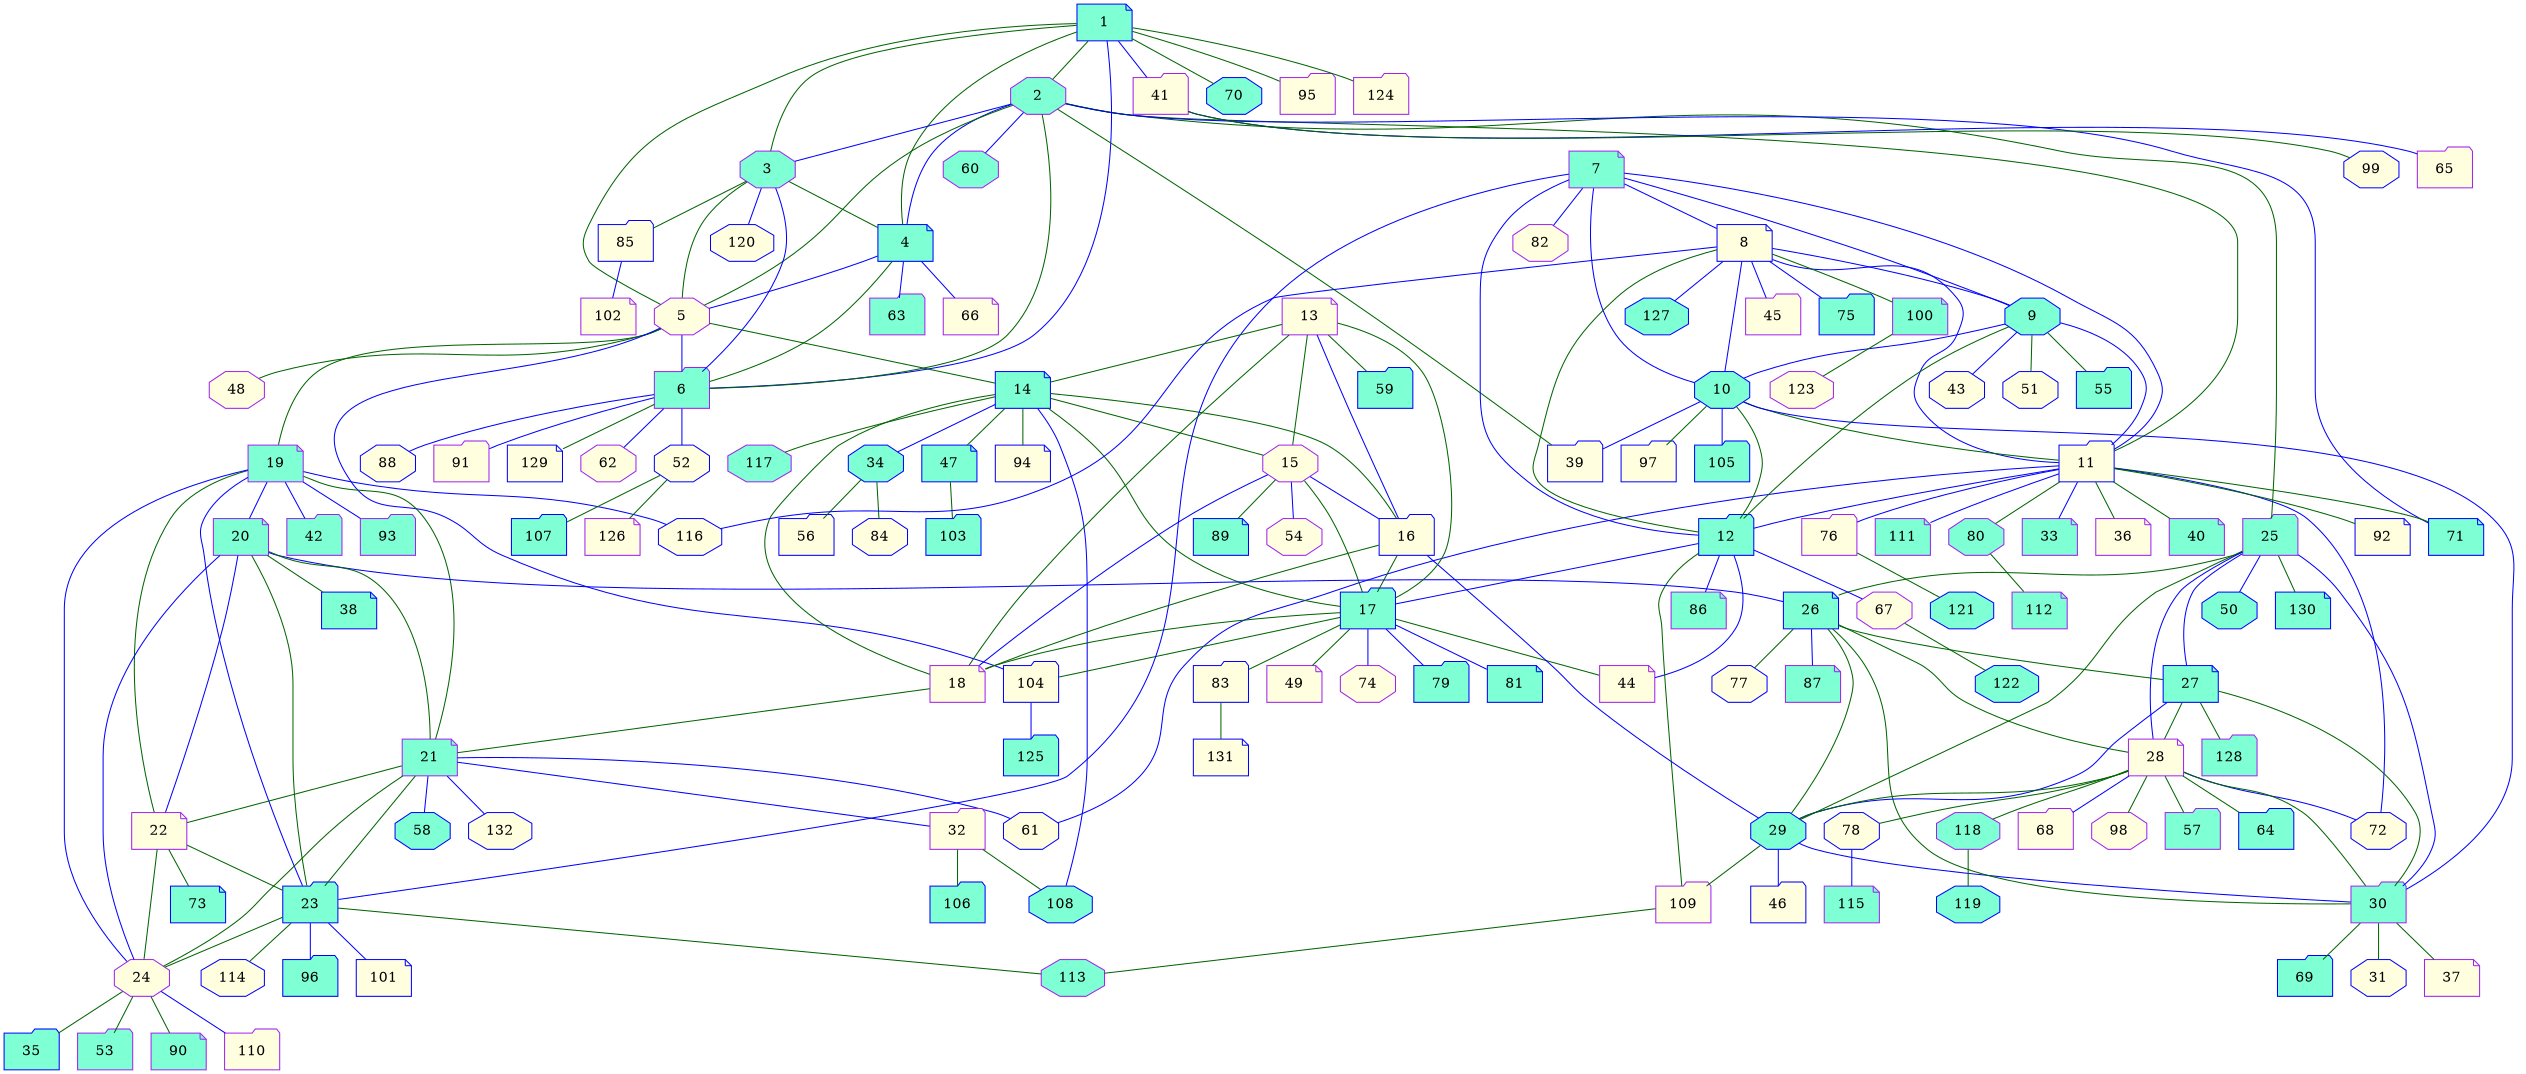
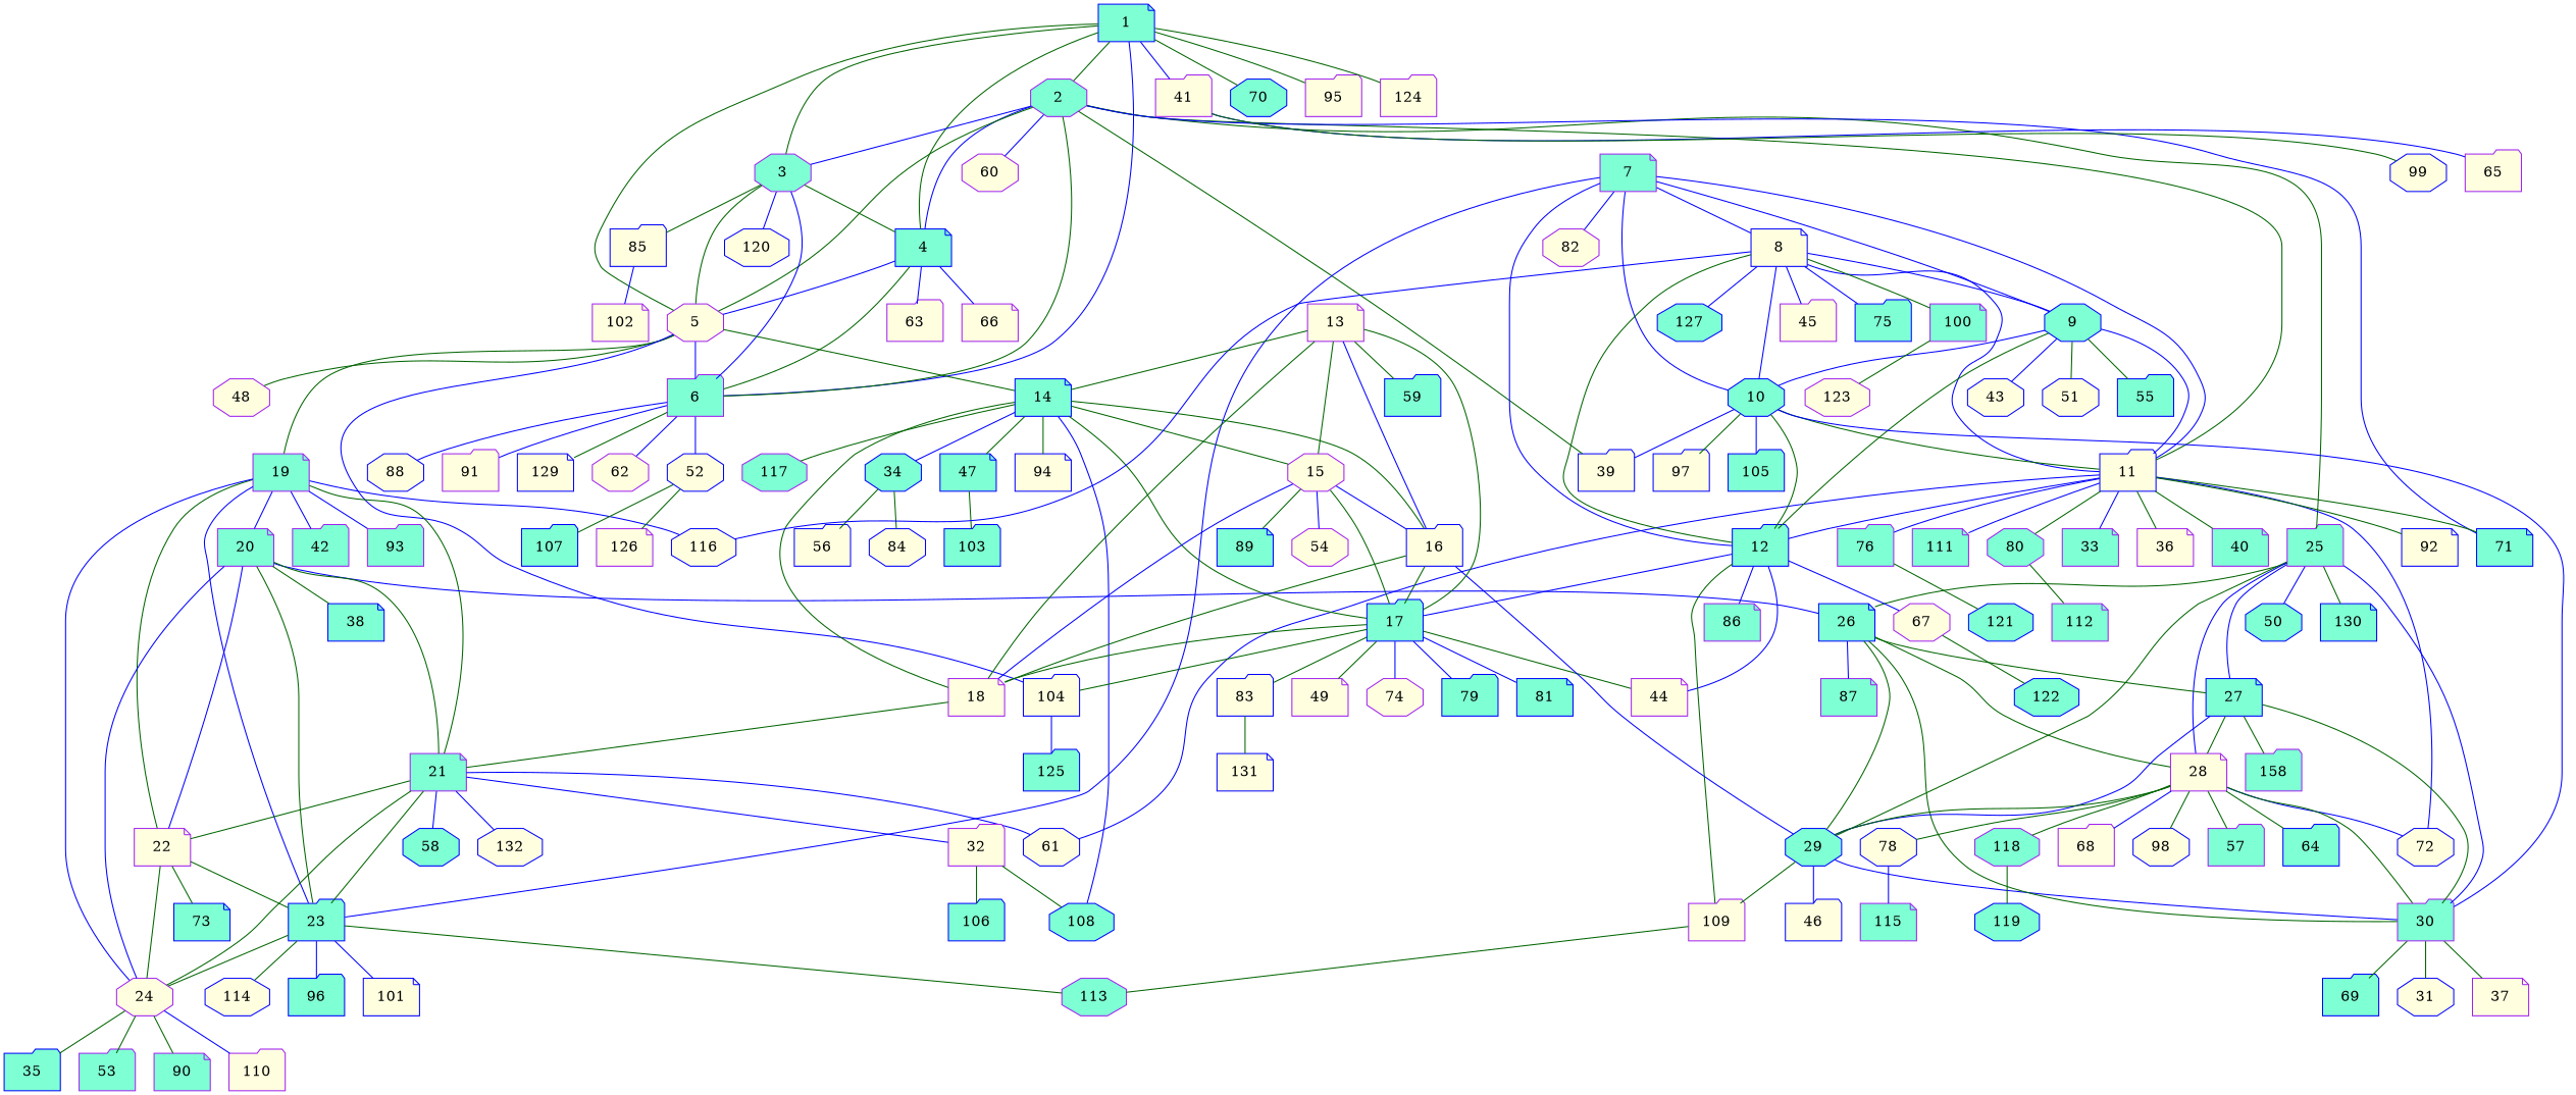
  graph {
    node [color=blue fillcolor=aquamarine shape=octagon style=filled]
    edge [color=darkgreen]
    1 [shape=note]
    2 [color=purple]
    3 [color=purple]
    4 [shape=note]
    5 [color=purple fillcolor=lightyellow]
    6 [color=purple shape=folder]
    41 [color=purple fillcolor=lightyellow shape=folder]
    70
    95 [color=purple fillcolor=lightyellow shape=folder]
    124 [color=purple fillcolor=lightyellow shape=folder]
    11 [fillcolor=lightyellow shape=folder]
    25 [color=purple shape=folder]
    39 [fillcolor=lightyellow shape=folder]
-   60 [color=purple]
+   60 [color=purple fillcolor=lightyellow]
    71 [shape=note]
    85 [fillcolor=lightyellow shape=folder]
    120 [fillcolor=lightyellow]
-   63 [color=purple shape=folder]
+   63 [color=purple fillcolor=lightyellow shape=folder]
    66 [color=purple fillcolor=lightyellow shape=note]
    14 [shape=note]
    19 [color=purple shape=note]
    48 [color=purple fillcolor=lightyellow]
    104 [fillcolor=lightyellow shape=folder]
    52 [fillcolor=lightyellow]
    62 [color=purple fillcolor=lightyellow]
    88 [fillcolor=lightyellow]
    91 [color=purple fillcolor=lightyellow shape=folder]
    129 [fillcolor=lightyellow shape=note]
    65 [color=purple fillcolor=lightyellow shape=folder]
    99 [fillcolor=lightyellow]
    12 [shape=folder]
    33 [color=purple shape=note]
    36 [color=purple fillcolor=lightyellow shape=note]
    40 [color=purple shape=note]
    61 [fillcolor=lightyellow]
    72 [fillcolor=lightyellow]
-   76 [color=purple fillcolor=lightyellow shape=folder]
+   76 [color=purple shape=folder]
    80 [color=purple]
    92 [fillcolor=lightyellow shape=note]
    111 [color=purple shape=note]
    30 [color=purple shape=folder]
    29
    26 [shape=note]
    27 [shape=note]
    28 [color=purple fillcolor=lightyellow shape=note]
    50
    130 [shape=note]
    102 [color=purple fillcolor=lightyellow shape=note]
    17 [shape=folder]
    15 [color=purple fillcolor=lightyellow]
    16 [fillcolor=lightyellow shape=folder]
    18 [color=purple fillcolor=lightyellow shape=note]
    34
    47 [shape=note]
    94 [fillcolor=lightyellow shape=note]
    108
    117 [color=purple]
    23 [shape=folder]
    116 [fillcolor=lightyellow]
    21 [color=purple shape=note]
    20 [color=purple shape=note]
    22 [color=purple fillcolor=lightyellow shape=note]
    24 [color=purple fillcolor=lightyellow]
    42 [color=purple shape=folder]
    93 [color=purple shape=folder]
    125 [shape=folder]
    107 [shape=folder]
    126 [color=purple fillcolor=lightyellow shape=note]
    7 [color=purple shape=note]
    8 [fillcolor=lightyellow shape=note]
    9
    10
    82 [color=purple fillcolor=lightyellow]
    45 [color=purple fillcolor=lightyellow shape=folder]
    75 [shape=folder]
    100 [color=purple shape=note]
    127
    43 [fillcolor=lightyellow]
    51 [fillcolor=lightyellow]
    55 [shape=folder]
    97 [fillcolor=lightyellow shape=folder]
    105 [shape=folder]
    44 [color=purple fillcolor=lightyellow shape=note]
    67 [color=purple fillcolor=lightyellow]
    86 [color=purple shape=note]
    109 [color=purple fillcolor=lightyellow shape=folder]
    96 [shape=folder]
    101 [fillcolor=lightyellow shape=note]
    113 [color=purple]
    114 [fillcolor=lightyellow]
    123 [color=purple fillcolor=lightyellow]
    31 [fillcolor=lightyellow]
    37 [color=purple fillcolor=lightyellow shape=note]
    69 [shape=folder]
    121
    112 [color=purple shape=note]
    49 [color=purple fillcolor=lightyellow shape=note]
    74 [color=purple fillcolor=lightyellow]
    79 [shape=folder]
    81 [shape=note]
    83 [fillcolor=lightyellow shape=folder]
    122
    13 [color=purple fillcolor=lightyellow shape=note]
    59 [shape=folder]
    54 [color=purple fillcolor=lightyellow]
    89 [shape=note]
    56 [fillcolor=lightyellow shape=folder]
    84 [fillcolor=lightyellow]
    103 [shape=folder]
    46 [fillcolor=lightyellow shape=folder]
    131 [fillcolor=lightyellow shape=note]
    32 [color=purple fillcolor=lightyellow shape=folder]
    58
    132 [fillcolor=lightyellow]
    38 [shape=note]
    73 [shape=note]
    35 [shape=folder]
    53 [color=purple shape=folder]
    90 [color=purple shape=note]
    110 [color=purple fillcolor=lightyellow shape=folder]
-   77 [fillcolor=lightyellow]
    87 [color=purple shape=note]
    106 [shape=folder]
-   128 [color=purple shape=folder]
+   128 [color=purple shape=folder label=158]
    57 [color=purple shape=folder]
    64 [shape=folder]
    68 [color=purple fillcolor=lightyellow shape=folder]
    78 [fillcolor=lightyellow]
-   98 [color=purple fillcolor=lightyellow]
+   98 [fillcolor=lightyellow]
    118 [color=purple]
    115 [color=purple shape=note]
    119
    1 -- 2
    1 -- 3
    1 -- 4
    1 -- 5
    1 -- 6 [color=blue]
    1 -- 41 [color=blue]
    1 -- 70
    1 -- 95
    1 -- 124
    2 -- 3 [color=blue]
    2 -- 4 [color=blue]
    2 -- 5
    2 -- 6
    2 -- 11
    2 -- 25
    2 -- 39
    2 -- 60 [color=blue]
    2 -- 71 [color=blue]
    3 -- 4
    3 -- 5
    3 -- 6 [color=blue]
    3 -- 85
    3 -- 120 [color=blue]
    4 -- 5 [color=blue]
    4 -- 6
    4 -- 63 [color=blue]
    4 -- 66 [color=blue]
    5 -- 6 [color=blue]
    5 -- 14
    5 -- 19
    5 -- 48
    5 -- 104 [color=blue]
    6 -- 52 [color=blue]
    6 -- 62 [color=blue]
    6 -- 88 [color=blue]
    6 -- 91 [color=blue]
    6 -- 129
    41 -- 65 [color=blue]
    41 -- 99
    11 -- 71
    11 -- 12 [color=blue]
    11 -- 33 [color=blue]
    11 -- 36
    11 -- 40
    11 -- 61 [color=blue]
    11 -- 72 [color=blue]
    11 -- 76 [color=blue]
    11 -- 80
    11 -- 92
    11 -- 111 [color=blue]
    25 -- 30 [color=blue]
    25 -- 29
    25 -- 26
    25 -- 27 [color=blue]
    25 -- 28 [color=blue]
    25 -- 50 [color=blue]
    25 -- 130
    85 -- 102 [color=blue]
    14 -- 17
    14 -- 15
    14 -- 16
    14 -- 18
    14 -- 34 [color=blue]
    14 -- 47
    14 -- 94
    14 -- 108 [color=blue]
    14 -- 117
    19 -- 23 [color=blue]
    19 -- 116 [color=blue]
    19 -- 21
    19 -- 20 [color=blue]
    19 -- 22
    19 -- 24 [color=blue]
    19 -- 42 [color=blue]
    19 -- 93 [color=blue]
    104 -- 125 [color=blue]
    52 -- 107
    52 -- 126
    12 -- 17 [color=blue]
    12 -- 44 [color=blue]
    12 -- 67 [color=blue]
    12 -- 86 [color=blue]
    12 -- 109
    76 -- 121
    80 -- 112
    30 -- 31
    30 -- 37
    30 -- 69
    29 -- 30 [color=blue]
    29 -- 109
    29 -- 46 [color=blue]
    26 -- 30
    26 -- 29
    26 -- 27
    26 -- 28
-   26 -- 77
    26 -- 87 [color=blue]
    27 -- 30
    27 -- 29 [color=blue]
    27 -- 28
    27 -- 128
    28 -- 72 [color=blue]
    28 -- 30
    28 -- 29
    28 -- 57
    28 -- 64
    28 -- 68 [color=blue]
    28 -- 78
    28 -- 98
    28 -- 118
    17 -- 104
    17 -- 18
    17 -- 44
    17 -- 49
    17 -- 74 [color=blue]
    17 -- 79 [color=blue]
    17 -- 81 [color=blue]
    17 -- 83
    15 -- 17
    15 -- 16 [color=blue]
    15 -- 18 [color=blue]
    15 -- 54 [color=blue]
    15 -- 89
    16 -- 29 [color=blue]
    16 -- 17
    16 -- 18
    18 -- 21
    34 -- 56
    34 -- 84
    47 -- 103
    23 -- 24
    23 -- 96 [color=blue]
    23 -- 101 [color=blue]
    23 -- 113
    23 -- 114
    21 -- 61 [color=blue]
    21 -- 23
    21 -- 22
    21 -- 24
    21 -- 32 [color=blue]
    21 -- 58 [color=blue]
    21 -- 132 [color=blue]
    20 -- 26 [color=blue]
    20 -- 23
    20 -- 21
    20 -- 22 [color=blue]
    20 -- 24 [color=blue]
    20 -- 38
    22 -- 23
    22 -- 24
    22 -- 73
    24 -- 35
    24 -- 53
    24 -- 90
    24 -- 110 [color=blue]
    7 -- 11 [color=blue]
    7 -- 12 [color=blue]
    7 -- 23 [color=blue]
    7 -- 8 [color=blue]
    7 -- 9 [color=blue]
    7 -- 10 [color=blue]
    7 -- 82 [color=blue]
    8 -- 11 [color=blue]
    8 -- 12
    8 -- 116 [color=blue]
    8 -- 9 [color=blue]
    8 -- 10 [color=blue]
    8 -- 45 [color=blue]
    8 -- 75 [color=blue]
    8 -- 100
    8 -- 127 [color=blue]
    9 -- 11 [color=blue]
    9 -- 12
    9 -- 10 [color=blue]
    9 -- 43 [color=blue]
    9 -- 51
    9 -- 55
    10 -- 11
    10 -- 39 [color=blue]
    10 -- 12
    10 -- 30 [color=blue]
    10 -- 97
    10 -- 105 [color=blue]
    100 -- 123
    67 -- 122
    109 -- 113
    83 -- 131
    13 -- 14
    13 -- 17
    13 -- 15
    13 -- 16 [color=blue]
    13 -- 18
    13 -- 59
    32 -- 108
    32 -- 106
    78 -- 115 [color=blue]
    118 -- 119
  }
